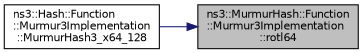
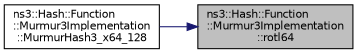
  digraph {
    rankdir=RL
    node [color=black fontname=Helvetica fontsize=10 shape=record style=filled]
-   n1 [fillcolor=grey75 fontcolor=black height=0.2 label="ns3::MurmurHash::Function\l::Murmur3Implementation\l::rotl64" width=0.4]
+   n1 [fillcolor=grey75 fontcolor=black height=0.2 label="ns3::Hash::Function\l::Murmur3Implementation\l::rotl64" width=0.4]
    n2 [fillcolor=white height=0.2 label="ns3::Hash::Function\l::Murmur3Implementation\l::MurmurHash3_x64_128" width=0.4]
    n1 -> n2 [color=midnightblue dir=back fontname=Helvetica fontsize=10 labelfontname=Helvetica labelfontsize=10 style=solid]
  }
